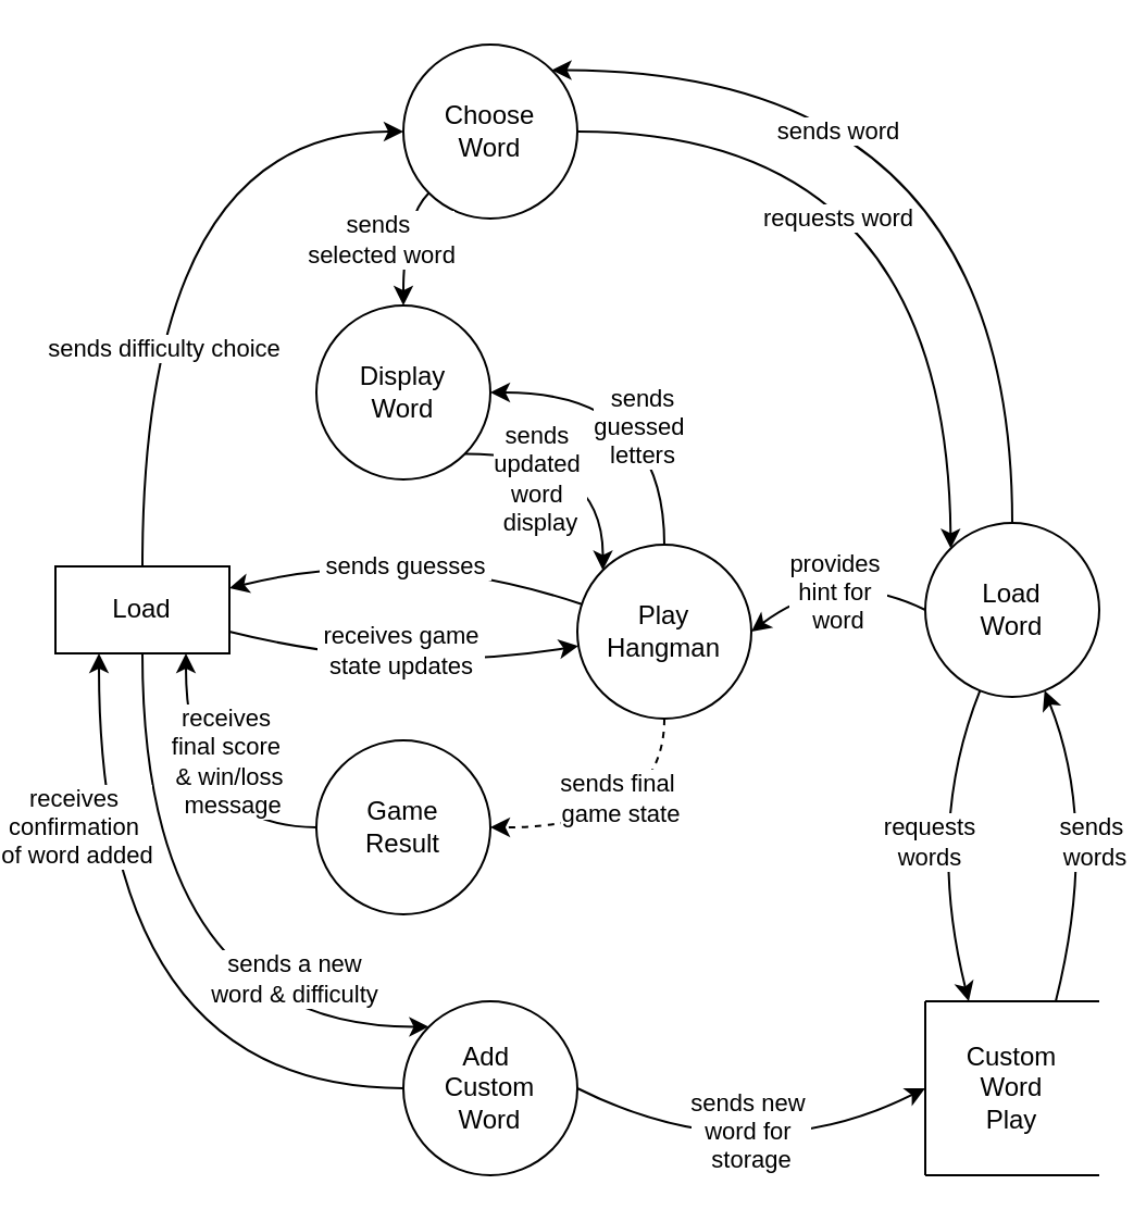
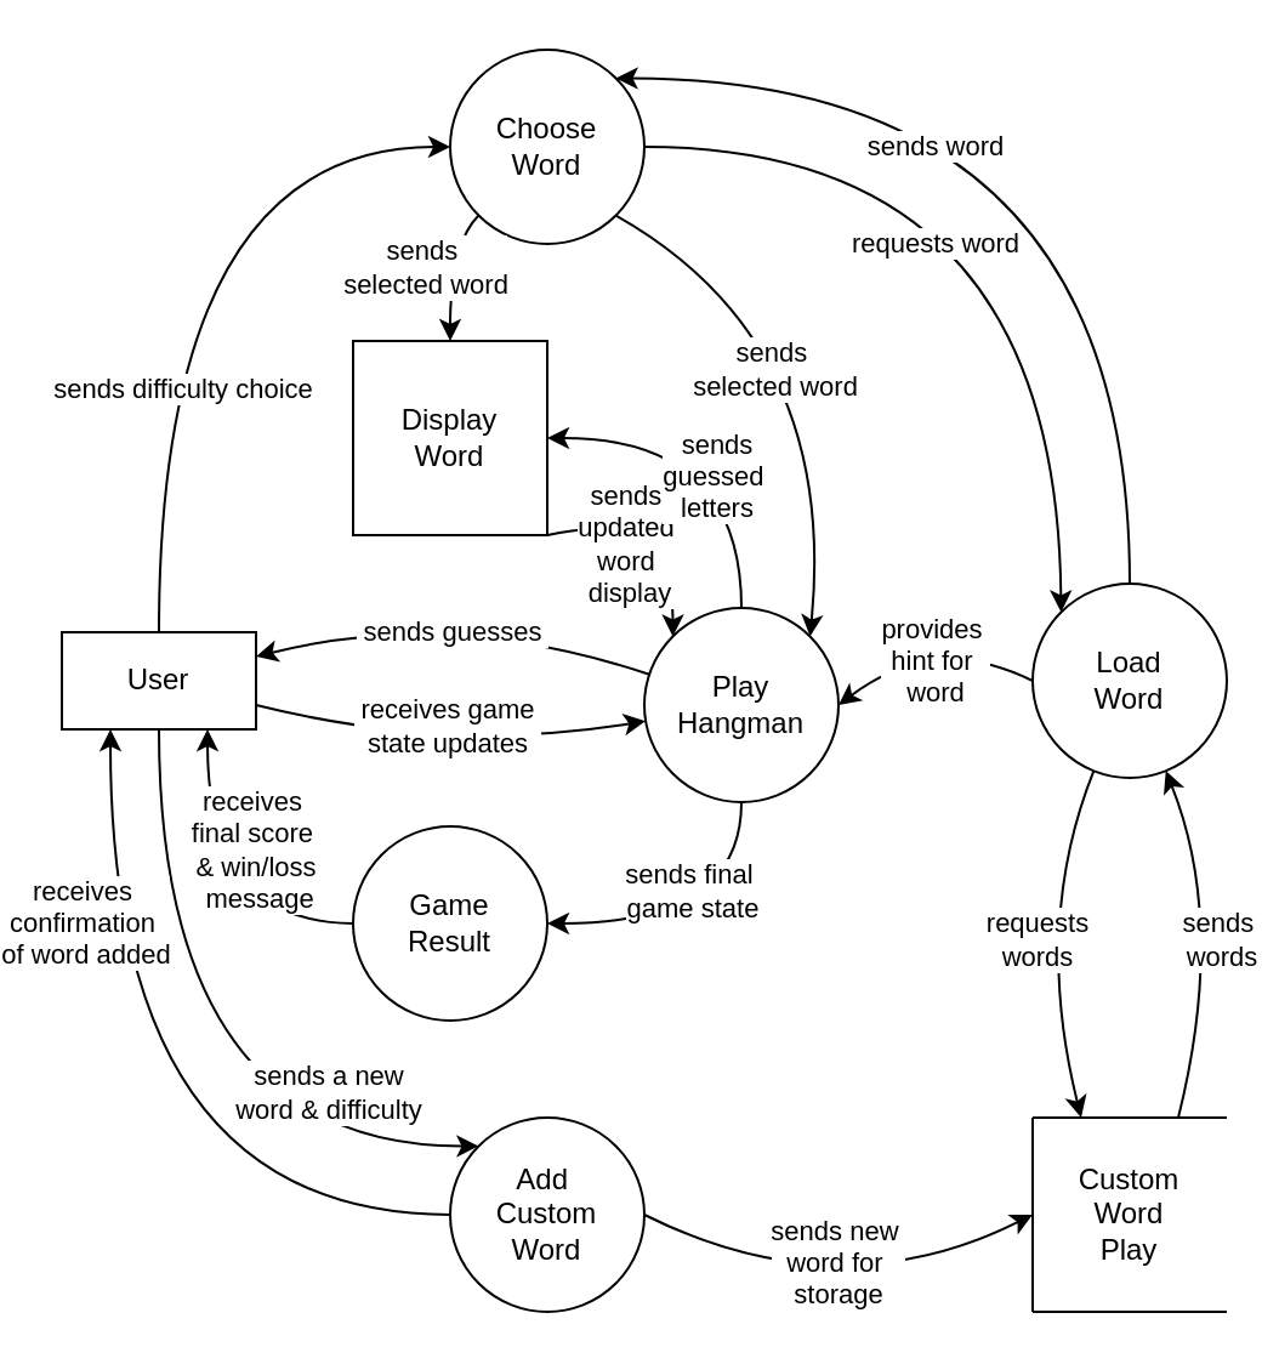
  <mxCell id="0" />
  <mxCell id="1" parent="0" />
- <mxCell id="2" value="Load" style="rounded=0;whiteSpace=wrap;html=1;" vertex="1" parent="1"><mxGeometry x="20" y="260" width="80" height="40" as="geometry" /></mxCell>
+ <mxCell id="2" value="User" style="rounded=0;whiteSpace=wrap;html=1;" vertex="1" parent="1"><mxGeometry x="20" y="260" width="80" height="40" as="geometry" /></mxCell>
  <mxCell id="3" value="Load&lt;div&gt;Word&lt;/div&gt;" style="ellipse;whiteSpace=wrap;html=1;aspect=fixed;" vertex="1" parent="1"><mxGeometry x="420" y="240" width="80" height="80" as="geometry" /></mxCell>
  <mxCell id="4" value="Choose&lt;br&gt;&lt;div&gt;Word&lt;/div&gt;" style="ellipse;whiteSpace=wrap;html=1;aspect=fixed;" vertex="1" parent="1"><mxGeometry x="180" y="20" width="80" height="80" as="geometry" /></mxCell>
- <mxCell id="5" value="Display&lt;br&gt;&lt;div&gt;Word&lt;/div&gt;" style="ellipse;whiteSpace=wrap;html=1;aspect=fixed;" vertex="1" parent="1"><mxGeometry x="140" y="140" width="80" height="80" as="geometry" /></mxCell>
+ <mxCell id="5" value="Display&lt;br&gt;&lt;div&gt;Word&lt;/div&gt;" style="whiteSpace=wrap;html=1;aspect=fixed;rounded=0;" vertex="1" parent="1"><mxGeometry x="140" y="140" width="80" height="80" as="geometry" /></mxCell>
  <mxCell id="6" value="Add&amp;nbsp;&lt;div&gt;Custom&lt;br&gt;&lt;div&gt;Word&lt;/div&gt;&lt;/div&gt;" style="ellipse;whiteSpace=wrap;html=1;aspect=fixed;" vertex="1" parent="1"><mxGeometry x="180" y="460" width="80" height="80" as="geometry" /></mxCell>
  <mxCell id="7" value="Play Hangman" style="ellipse;whiteSpace=wrap;html=1;aspect=fixed;" vertex="1" parent="1"><mxGeometry x="260" y="250" width="80" height="80" as="geometry" /></mxCell>
  <mxCell id="8" value="Game&lt;div&gt;&lt;span style=&quot;background-color: transparent; color: light-dark(rgb(0, 0, 0), rgb(255, 255, 255));&quot;&gt;Result&lt;/span&gt;&lt;/div&gt;" style="ellipse;whiteSpace=wrap;html=1;aspect=fixed;" vertex="1" parent="1"><mxGeometry x="140" y="340" width="80" height="80" as="geometry" /></mxCell>
  <mxCell id="9" value="sends difficulty choice" style="curved=1;endArrow=classic;html=1;rounded=0;exitX=0.5;exitY=0;exitDx=0;exitDy=0;entryX=0;entryY=0.5;entryDx=0;entryDy=0;" edge="1" parent="1" source="2" target="4"><mxGeometry x="-0.375" y="-10" width="50" height="50" relative="1" as="geometry"><mxPoint x="50" y="440" as="sourcePoint" /><mxPoint x="150" y="50" as="targetPoint" /><Array as="points"><mxPoint x="60" y="60" /></Array><mxPoint as="offset" /></mxGeometry></mxCell>
  <mxCell id="10" value="&amp;nbsp;receives game&amp;nbsp;&lt;div&gt;state updates&lt;br&gt;&lt;/div&gt;" style="curved=1;endArrow=classic;html=1;rounded=0;" edge="1" parent="1" source="2" target="7"><mxGeometry x="-0.037" y="10" width="50" height="50" relative="1" as="geometry"><mxPoint x="50" y="440" as="sourcePoint" /><mxPoint x="100" y="390" as="targetPoint" /><Array as="points"><mxPoint x="180" y="310" /></Array><mxPoint as="offset" /></mxGeometry></mxCell>
  <mxCell id="11" value="sends a new&lt;div&gt;word&amp;nbsp;&lt;span style=&quot;background-color: light-dark(#ffffff, var(--ge-dark-color, #121212)); color: light-dark(rgb(0, 0, 0), rgb(255, 255, 255));&quot;&gt;&amp;amp; difficulty&lt;/span&gt;&lt;/div&gt;" style="curved=1;endArrow=classic;html=1;rounded=0;exitX=0.5;exitY=1;exitDx=0;exitDy=0;entryX=0;entryY=0;entryDx=0;entryDy=0;" edge="1" parent="1" source="2" target="6"><mxGeometry x="0.594" y="22" width="50" height="50" relative="1" as="geometry"><mxPoint x="110" y="290" as="sourcePoint" /><mxPoint x="160" y="510" as="targetPoint" /><Array as="points"><mxPoint x="60" y="472" /></Array><mxPoint as="offset" /></mxGeometry></mxCell>
  <mxCell id="12" value="receives&amp;nbsp;&lt;div&gt;confirmation&amp;nbsp;&lt;div&gt;of word &lt;span style=&quot;background-color: light-dark(#ffffff, var(--ge-dark-color, #121212)); color: light-dark(rgb(0, 0, 0), rgb(255, 255, 255));&quot;&gt;added&lt;/span&gt;&lt;/div&gt;&lt;/div&gt;" style="curved=1;endArrow=classic;html=1;rounded=0;entryX=0.25;entryY=1;entryDx=0;entryDy=0;exitX=0;exitY=0.5;exitDx=0;exitDy=0;" edge="1" parent="1" source="6" target="2"><mxGeometry x="0.529" y="10" width="50" height="50" relative="1" as="geometry"><mxPoint x="120" y="560" as="sourcePoint" /><mxPoint x="120" y="330" as="targetPoint" /><Array as="points"><mxPoint x="40" y="500" /></Array><mxPoint as="offset" /></mxGeometry></mxCell>
  <mxCell id="13" value="&amp;nbsp;sends&amp;nbsp;&lt;span style=&quot;background-color: light-dark(#ffffff, var(--ge-dark-color, #121212)); color: light-dark(rgb(0, 0, 0), rgb(255, 255, 255));&quot;&gt;guesses&amp;nbsp;&lt;/span&gt;" style="curved=1;endArrow=classic;html=1;rounded=0;" edge="1" parent="1" source="7" target="2"><mxGeometry x="0.037" y="10" width="50" height="50" relative="1" as="geometry"><mxPoint x="50" y="440" as="sourcePoint" /><mxPoint x="100" y="390" as="targetPoint" /><Array as="points"><mxPoint x="180" y="250" /></Array><mxPoint as="offset" /></mxGeometry></mxCell>
  <mxCell id="14" value="sends word" style="curved=1;endArrow=classic;html=1;rounded=0;entryX=1;entryY=0;entryDx=0;entryDy=0;" edge="1" parent="1" source="3" target="4"><mxGeometry x="0.372" y="28" width="50" height="50" relative="1" as="geometry"><mxPoint x="50" y="440" as="sourcePoint" /><mxPoint x="330" y="40" as="targetPoint" /><Array as="points"><mxPoint x="460" y="32" /></Array><mxPoint as="offset" /></mxGeometry></mxCell>
  <mxCell id="15" value="provides&amp;nbsp;&lt;div&gt;hint for&amp;nbsp;&lt;/div&gt;&lt;div&gt;word&lt;br&gt;&lt;/div&gt;" style="curved=1;endArrow=classic;html=1;rounded=0;exitX=0;exitY=0.5;exitDx=0;exitDy=0;entryX=1;entryY=0.5;entryDx=0;entryDy=0;" edge="1" parent="1" source="3" target="7"><mxGeometry x="0.1" y="9" width="50" height="50" relative="1" as="geometry"><mxPoint x="50" y="440" as="sourcePoint" /><mxPoint x="100" y="390" as="targetPoint" /><Array as="points"><mxPoint x="380" y="260" /></Array><mxPoint as="offset" /></mxGeometry></mxCell>
+ <mxCell id="16" value="sends&amp;nbsp;&lt;div&gt;selected word&lt;br&gt;&lt;/div&gt;" style="curved=1;endArrow=classic;html=1;rounded=0;entryX=1;entryY=0;entryDx=0;entryDy=0;exitX=1;exitY=1;exitDx=0;exitDy=0;" edge="1" parent="1" source="4" target="7"><mxGeometry x="-0.227" y="-23" width="50" height="50" relative="1" as="geometry"><mxPoint x="50" y="440" as="sourcePoint" /><mxPoint x="100" y="390" as="targetPoint" /><Array as="points"><mxPoint x="340" y="140" /></Array><mxPoint as="offset" /></mxGeometry></mxCell>
  <mxCell id="17" value="sends&amp;nbsp;&lt;div&gt;selected&amp;nbsp;&lt;span style=&quot;background-color: light-dark(#ffffff, var(--ge-dark-color, #121212)); color: light-dark(rgb(0, 0, 0), rgb(255, 255, 255));&quot;&gt;word&lt;/span&gt;&lt;/div&gt;" style="curved=1;endArrow=classic;html=1;rounded=0;exitX=0;exitY=1;exitDx=0;exitDy=0;entryX=0.5;entryY=0;entryDx=0;entryDy=0;" edge="1" parent="1" source="4" target="5"><mxGeometry x="-0.061" y="-10" width="50" height="50" relative="1" as="geometry"><mxPoint x="270" y="530" as="sourcePoint" /><mxPoint x="320" y="480" as="targetPoint" /><Array as="points"><mxPoint x="180" y="100" /></Array><mxPoint as="offset" /></mxGeometry></mxCell>
  <mxCell id="18" value="sends&amp;nbsp;&lt;div&gt;updated&amp;nbsp;&lt;/div&gt;&lt;div&gt;&lt;span style=&quot;background-color: light-dark(#ffffff, var(--ge-dark-color, #121212)); color: light-dark(rgb(0, 0, 0), rgb(255, 255, 255));&quot;&gt;word&amp;nbsp;&lt;/span&gt;&lt;/div&gt;&lt;div&gt;&lt;span style=&quot;background-color: light-dark(#ffffff, var(--ge-dark-color, #121212)); color: light-dark(rgb(0, 0, 0), rgb(255, 255, 255));&quot;&gt;display&lt;/span&gt;&lt;/div&gt;" style="curved=1;endArrow=classic;html=1;rounded=0;entryX=0;entryY=0;entryDx=0;entryDy=0;exitX=1;exitY=1;exitDx=0;exitDy=0;" edge="1" parent="1" source="5" target="7"><mxGeometry x="-0.411" y="-12" width="50" height="50" relative="1" as="geometry"><mxPoint x="290" y="380" as="sourcePoint" /><mxPoint x="340" y="330" as="targetPoint" /><Array as="points"><mxPoint x="272" y="208" /></Array><mxPoint as="offset" /></mxGeometry></mxCell>
  <mxCell id="19" value="receives&amp;nbsp;&lt;div&gt;final&amp;nbsp;&lt;span style=&quot;background-color: light-dark(#ffffff, var(--ge-dark-color, #121212)); color: light-dark(rgb(0, 0, 0), rgb(255, 255, 255));&quot;&gt;score&amp;nbsp;&lt;/span&gt;&lt;div&gt;&lt;div&gt;&amp;amp; win/loss&lt;/div&gt;&lt;div&gt;&amp;nbsp;message&lt;br&gt;&lt;/div&gt;&lt;/div&gt;&lt;/div&gt;" style="curved=1;endArrow=classic;html=1;rounded=0;entryX=0.75;entryY=1;entryDx=0;entryDy=0;exitX=0;exitY=0.5;exitDx=0;exitDy=0;" edge="1" parent="1" source="8" target="2"><mxGeometry x="0.286" y="-20" width="50" height="50" relative="1" as="geometry"><mxPoint x="290" y="380" as="sourcePoint" /><mxPoint x="340" y="330" as="targetPoint" /><Array as="points"><mxPoint x="80" y="380" /></Array><mxPoint as="offset" /></mxGeometry></mxCell>
- <mxCell id="20" value="sends final&amp;nbsp;&lt;div&gt;game state&lt;br&gt;&lt;/div&gt;" style="curved=1;endArrow=classic;html=1;rounded=0;entryX=1;entryY=0.5;entryDx=0;entryDy=0;exitX=0.5;exitY=1;exitDx=0;exitDy=0;dashed=1;" edge="1" parent="1" source="7" target="8"><mxGeometry x="-0.429" y="-20" width="50" height="50" relative="1" as="geometry"><mxPoint x="290" y="380" as="sourcePoint" /><mxPoint x="340" y="330" as="targetPoint" /><Array as="points"><mxPoint x="300" y="380" /></Array><mxPoint as="offset" /></mxGeometry></mxCell>
+ <mxCell id="20" value="sends final&amp;nbsp;&lt;div&gt;game state&lt;br&gt;&lt;/div&gt;" style="curved=1;endArrow=classic;html=1;rounded=0;entryX=1;entryY=0.5;entryDx=0;entryDy=0;exitX=0.5;exitY=1;exitDx=0;exitDy=0;" edge="1" parent="1" source="7" target="8"><mxGeometry x="-0.429" y="-20" width="50" height="50" relative="1" as="geometry"><mxPoint x="290" y="380" as="sourcePoint" /><mxPoint x="340" y="330" as="targetPoint" /><Array as="points"><mxPoint x="300" y="380" /></Array><mxPoint as="offset" /></mxGeometry></mxCell>
  <mxCell id="21" value="" style="group" vertex="1" connectable="0" parent="1"><mxGeometry x="420" y="460" width="80" height="80" as="geometry" /></mxCell>
  <mxCell id="22" value="" style="endArrow=none;html=1;rounded=0;" edge="1" parent="21"><mxGeometry width="50" height="50" relative="1" as="geometry"><mxPoint as="sourcePoint" /><mxPoint x="80" as="targetPoint" /></mxGeometry></mxCell>
  <mxCell id="23" value="" style="endArrow=none;html=1;rounded=0;" edge="1" parent="21"><mxGeometry width="50" height="50" relative="1" as="geometry"><mxPoint y="80" as="sourcePoint" /><mxPoint x="80" y="80" as="targetPoint" /></mxGeometry></mxCell>
  <mxCell id="24" value="" style="endArrow=none;html=1;rounded=0;" edge="1" parent="21"><mxGeometry width="50" height="50" relative="1" as="geometry"><mxPoint y="80" as="sourcePoint" /><mxPoint as="targetPoint" /></mxGeometry></mxCell>
  <mxCell id="25" value="Custom&lt;div&gt;Word&lt;/div&gt;&lt;div&gt;Play&lt;/div&gt;" style="text;html=1;align=center;verticalAlign=middle;whiteSpace=wrap;rounded=0;" vertex="1" parent="21"><mxGeometry x="10" y="25" width="60" height="30" as="geometry" /></mxCell>
  <mxCell id="26" value="sends new&amp;nbsp;&lt;div&gt;w&lt;span style=&quot;background-color: light-dark(#ffffff, var(--ge-dark-color, #121212)); color: light-dark(rgb(0, 0, 0), rgb(255, 255, 255));&quot;&gt;ord&amp;nbsp;&lt;/span&gt;&lt;span style=&quot;background-color: light-dark(#ffffff, var(--ge-dark-color, #121212)); color: light-dark(rgb(0, 0, 0), rgb(255, 255, 255));&quot;&gt;for&amp;nbsp;&lt;/span&gt;&lt;/div&gt;&lt;div&gt;&lt;span style=&quot;background-color: light-dark(#ffffff, var(--ge-dark-color, #121212)); color: light-dark(rgb(0, 0, 0), rgb(255, 255, 255));&quot;&gt;storage&lt;/span&gt;&lt;/div&gt;" style="curved=1;endArrow=classic;html=1;rounded=0;exitX=1;exitY=0.5;exitDx=0;exitDy=0;" edge="1" parent="1" source="6"><mxGeometry x="0.1" y="18" width="50" height="50" relative="1" as="geometry"><mxPoint x="290" y="380" as="sourcePoint" /><mxPoint x="420" y="500" as="targetPoint" /><Array as="points"><mxPoint x="340" y="540" /></Array><mxPoint as="offset" /></mxGeometry></mxCell>
  <mxCell id="27" value="sends&amp;nbsp;&lt;div&gt;words&lt;/div&gt;" style="curved=1;endArrow=classic;html=1;rounded=0;" edge="1" parent="1" target="3"><mxGeometry width="50" height="50" relative="1" as="geometry"><mxPoint x="480" y="460" as="sourcePoint" /><mxPoint x="300" y="300" as="targetPoint" /><Array as="points"><mxPoint x="500" y="380" /></Array></mxGeometry></mxCell>
  <mxCell id="28" value="requests word" style="curved=1;endArrow=classic;html=1;rounded=0;exitX=1;exitY=0.5;exitDx=0;exitDy=0;entryX=0;entryY=0;entryDx=0;entryDy=0;" edge="1" parent="1" source="4" target="3"><mxGeometry x="-0.337" y="-40" width="50" height="50" relative="1" as="geometry"><mxPoint x="250" y="250" as="sourcePoint" /><mxPoint x="300" y="200" as="targetPoint" /><Array as="points"><mxPoint x="430" y="60" /></Array><mxPoint as="offset" /></mxGeometry></mxCell>
  <mxCell id="29" value="&amp;nbsp;sends&amp;nbsp;&lt;div&gt;guessed&amp;nbsp;&lt;/div&gt;&lt;div&gt;letters&lt;br&gt;&lt;/div&gt;" style="curved=1;endArrow=classic;html=1;rounded=0;entryX=1;entryY=0.5;entryDx=0;entryDy=0;exitX=0.5;exitY=0;exitDx=0;exitDy=0;" edge="1" parent="1" source="7" target="5"><mxGeometry x="-0.286" y="10" width="50" height="50" relative="1" as="geometry"><mxPoint x="290" y="260" as="sourcePoint" /><mxPoint x="340" y="210" as="targetPoint" /><Array as="points"><mxPoint x="300" y="180" /></Array><mxPoint as="offset" /></mxGeometry></mxCell>
  <mxCell id="30" value="requests&lt;div&gt;words&lt;/div&gt;" style="curved=1;endArrow=classic;html=1;rounded=0;" edge="1" parent="1" source="3"><mxGeometry width="50" height="50" relative="1" as="geometry"><mxPoint x="250" y="380" as="sourcePoint" /><mxPoint x="440" y="460" as="targetPoint" /><Array as="points"><mxPoint x="420" y="380" /></Array></mxGeometry></mxCell>
